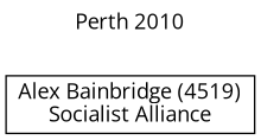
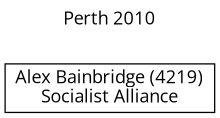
  digraph {
    label="Perth 2010"
    labelloc=t
    mclimit=10
    fontname="Open Sans"
-   n1 [label="Alex Bainbridge (4519)\nSocialist Alliance" shape=box fontname="Open Sans"]
+   n1 [label="Alex Bainbridge (4219)\nSocialist Alliance" shape=box fontname="Open Sans"]
  }
